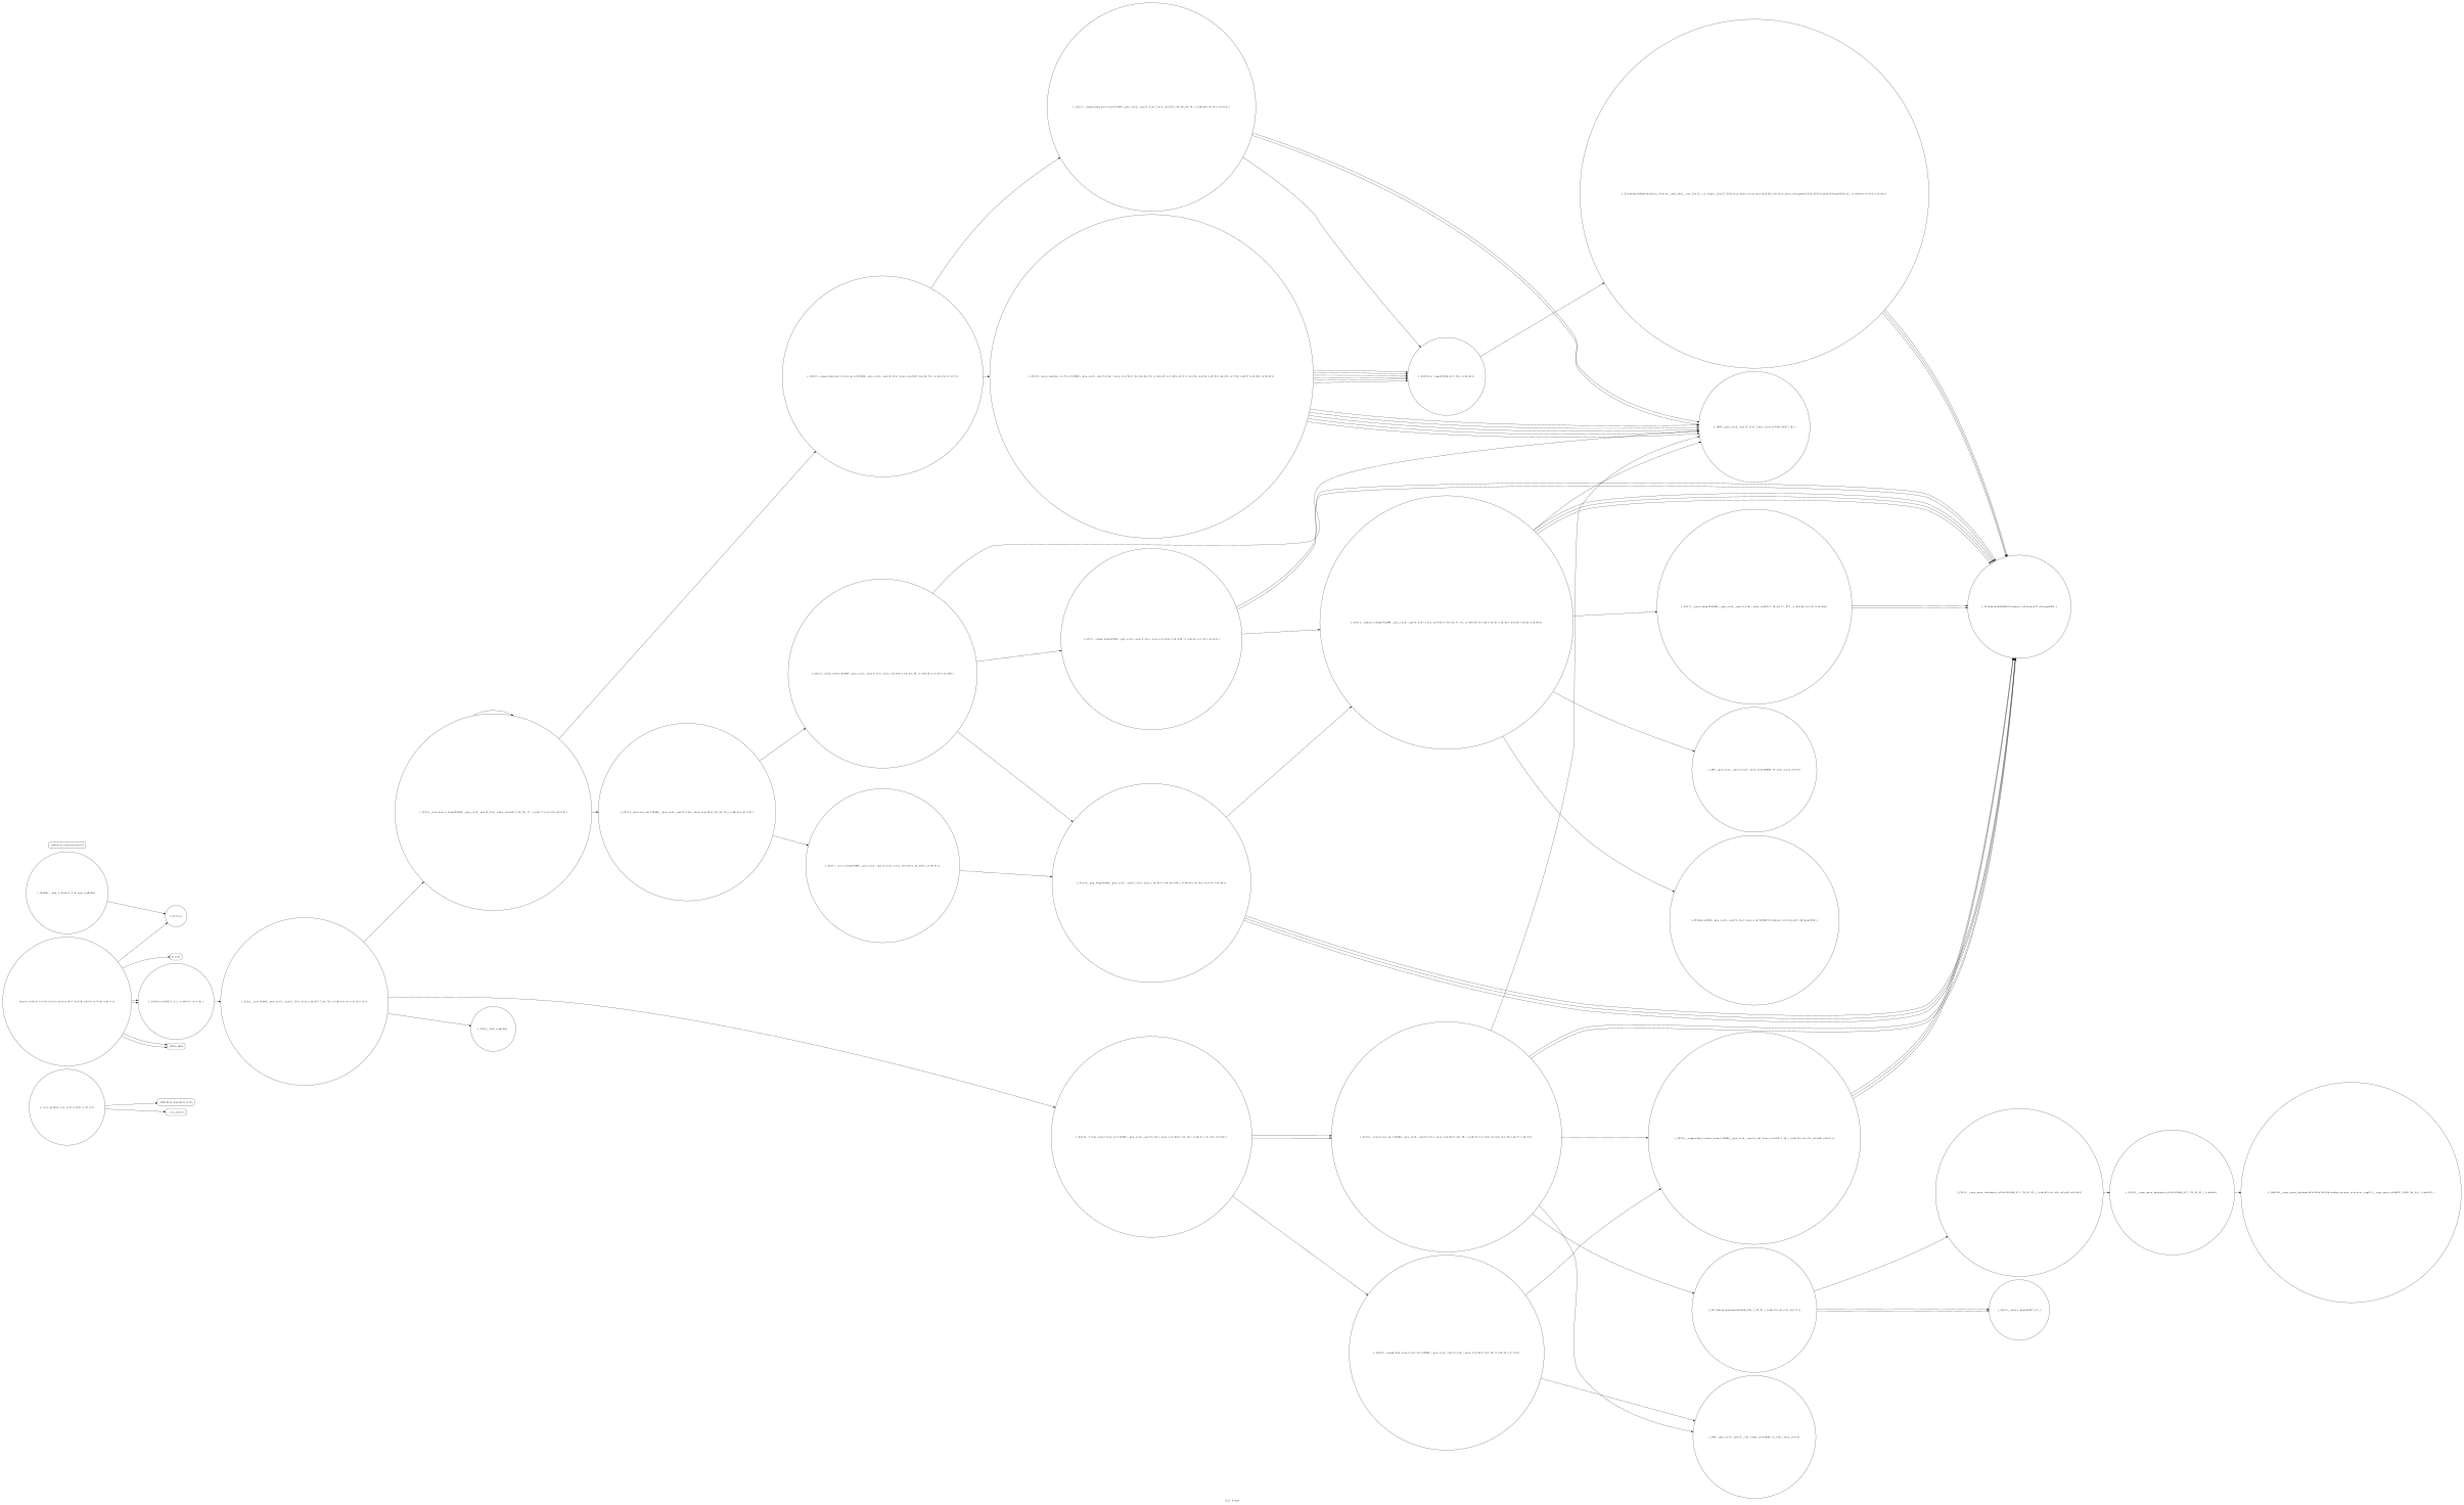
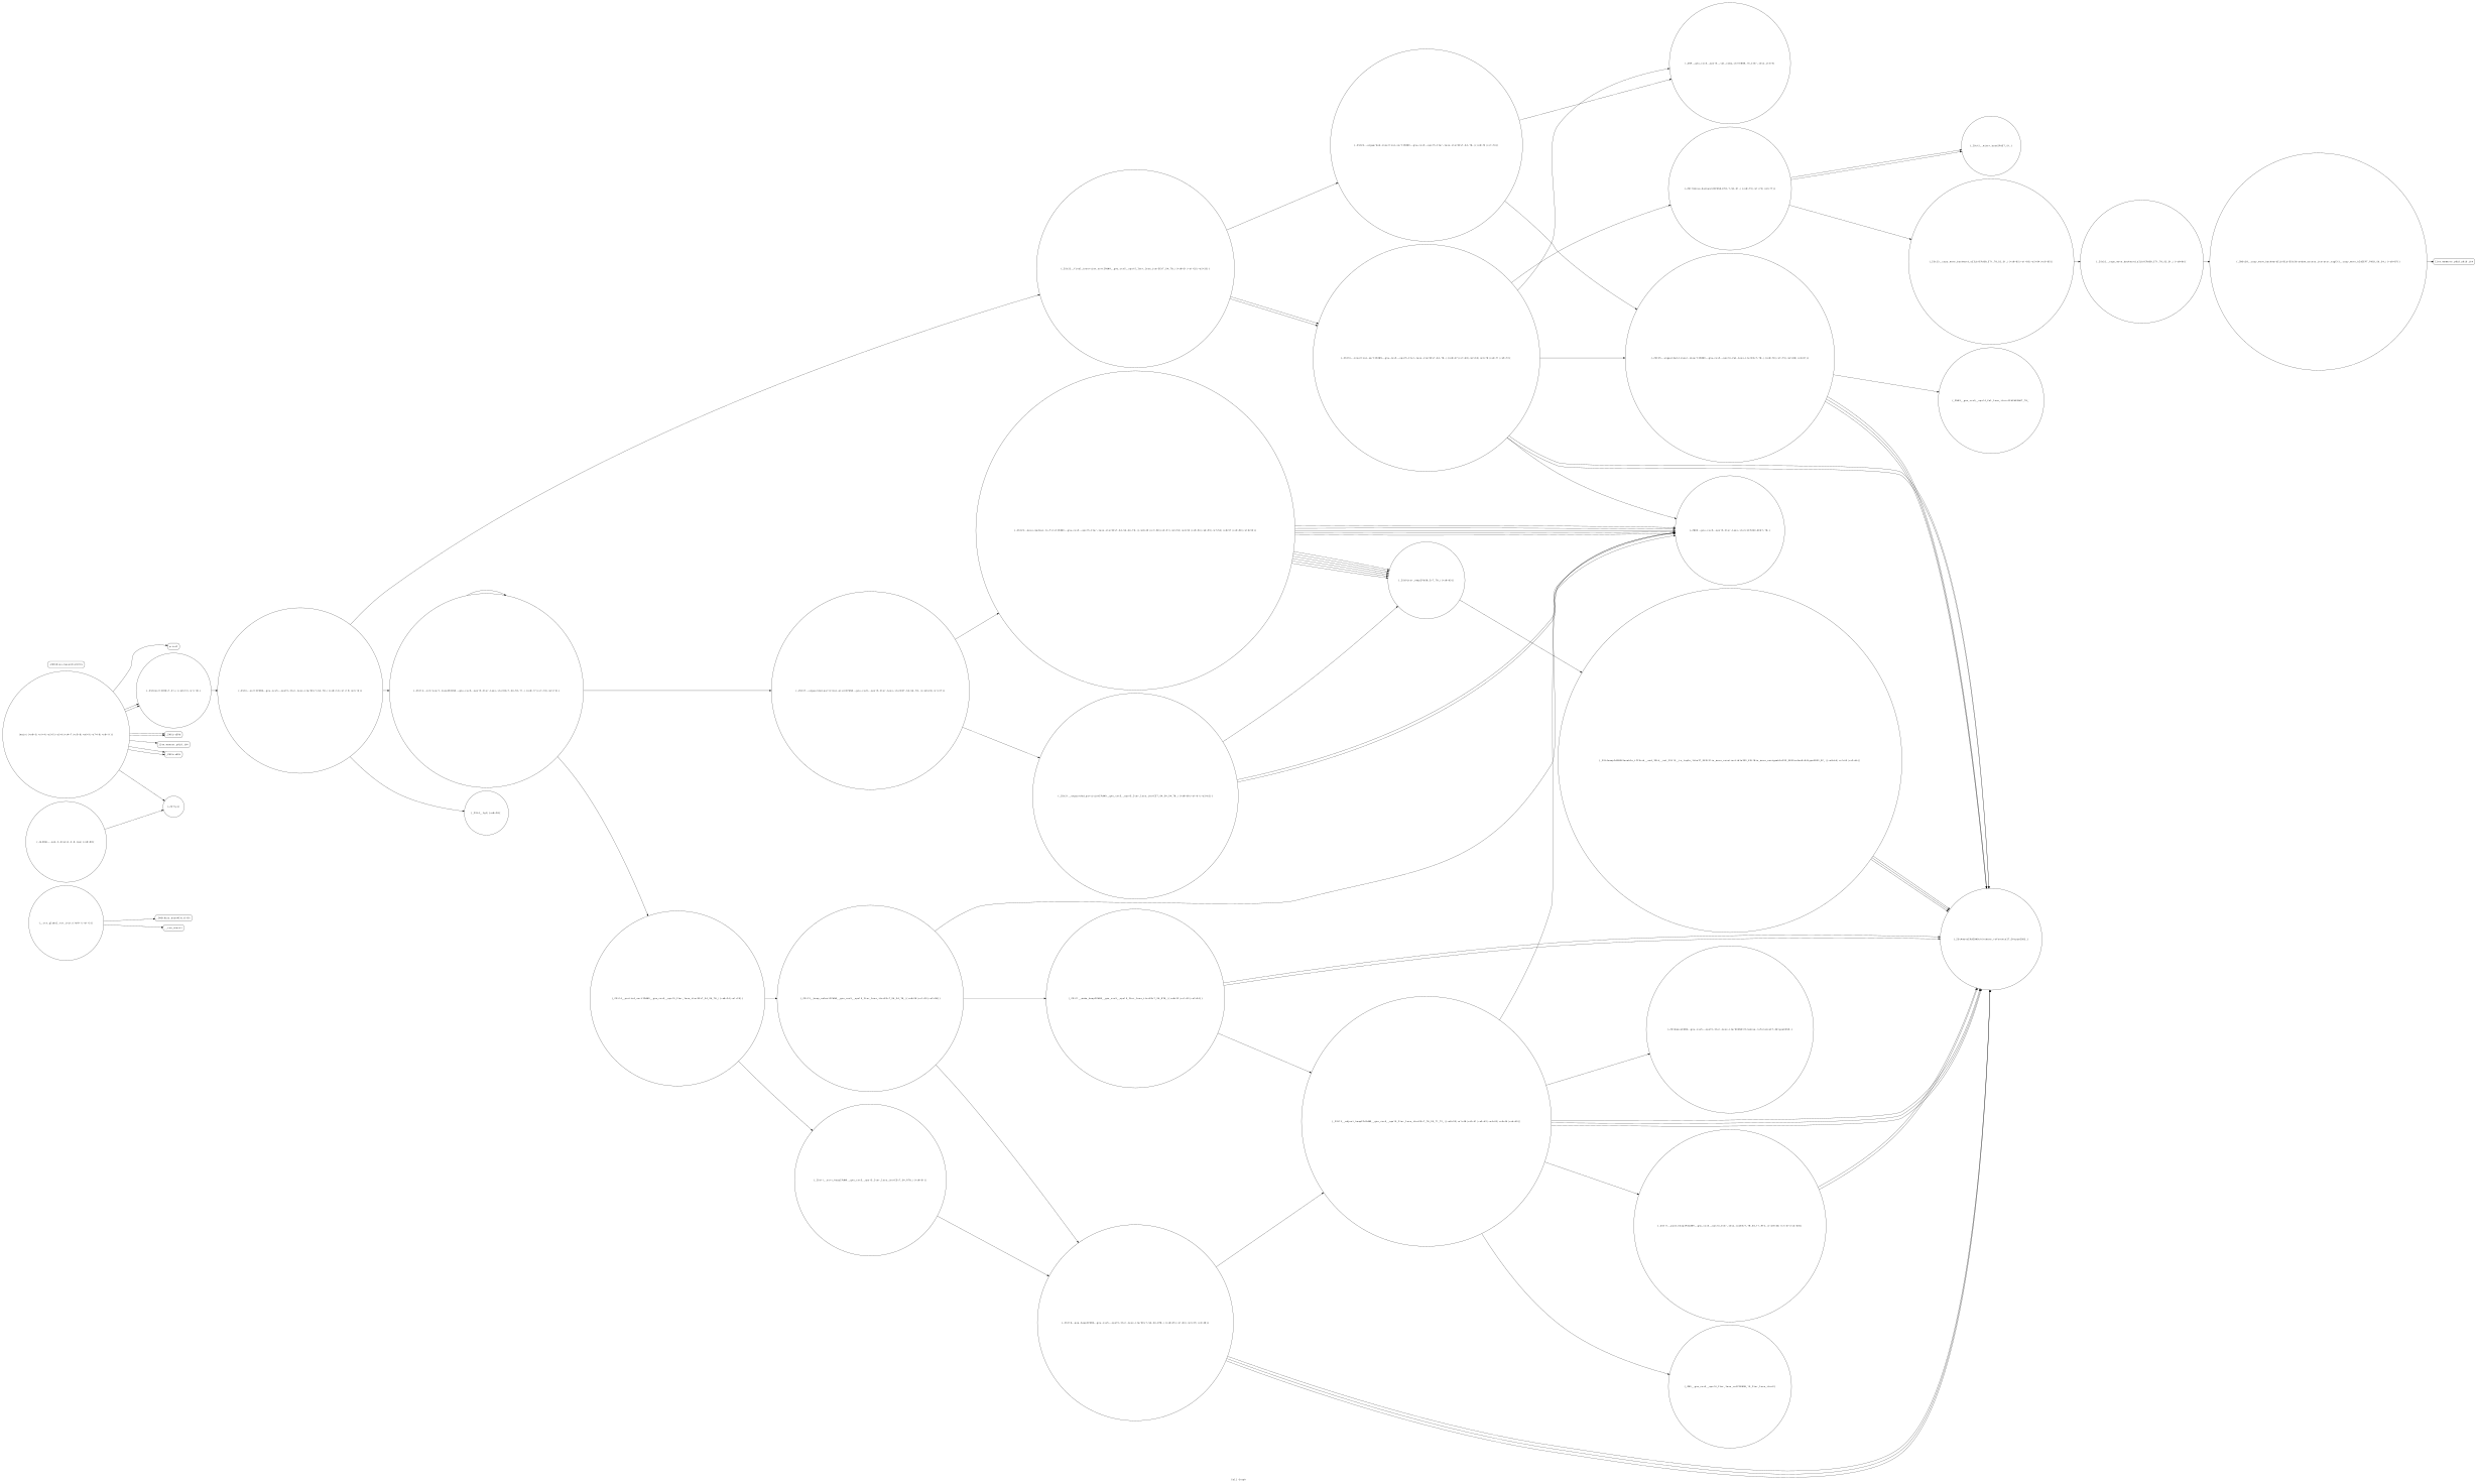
  digraph {
    fontname="Roboto Mono"
    label="Call Graph"
    rankdir=LR
    node [fontname="Roboto Mono" shape=circle]
    edge [color=black fontname="Roboto Mono" tailport=s0]
    n1 [label="{__cxx_global_var_init|{<s0>1|<s1>2}}"]
    n2 [label="{_ZNSt8ios_base4InitC1Ev}" shape=Mrecord]
    n3 [label="{__cxa_atexit}" shape=Mrecord]
+   n4 [label="{_ZNK9__gnu_cxx5__ops14_Val_less_iterclIdPdEEbRT_T0_}"]
    n5 [label="{_ZN9__gnu_cxx5__ops14_Iter_less_valC2ENS0_15_Iter_less_iterE}"]
+   n6 [label="{_ZNSirsERd}" shape=Mrecord]
    n7 [label="{_ZSt4__lgl|{<s0>20}}"]
    n8 [label="{_ZSt12__miter_baseIPdET_S1_}"]
    n9 [label="{_ZNK9__gnu_cxx5__ops15_Iter_less_iterclIPdS3_EEbT_T0_}"]
    n10 [label="{_ZNSt8ios_base4InitD1Ev}" shape=Mrecord]
+   n11 [label="{llvm.memset.p0i8.i64}" shape=Mrecord]
    n12 [label="{_ZSt26__unguarded_insertion_sortIPdN9__gnu_cxx5__ops15_Iter_less_iterEEvT_S4_T0_|{<s0>73|<s1>74}}"]
    n13 [label="{_ZN9__gnu_cxx5__ops15__val_comp_iterENS0_15_Iter_less_iterE}"]
    n14 [label="{_ZSt25__unguarded_linear_insertIPdN9__gnu_cxx5__ops14_Val_less_iterEEvT_T0_|{<s0>78|<s1>79|<s2>80|<s3>81}}"]
    n15 [label="{_ZSt4moveIRdEONSt16remove_referenceIT_E4typeEOS2_}"]
    n16 [label="{_ZSt14__partial_sortIPdN9__gnu_cxx5__ops15_Iter_less_iterEEvT_S4_S4_T0_|{<s0>24|<s1>25}}"]
    n17 [label="{_ZSt13__heap_selectIPdN9__gnu_cxx5__ops15_Iter_less_iterEEvT_S4_S4_T0_|{<s0>28|<s1>29|<s2>30}}"]
    n18 [label="{_ZSt11__sort_heapIPdN9__gnu_cxx5__ops15_Iter_less_iterEEvT_S4_RT0_|{<s0>31}}"]
    n19 [label="{_ZSt11__make_heapIPdN9__gnu_cxx5__ops15_Iter_less_iterEEvT_S4_RT0_|{<s0>32|<s1>33|<s2>34}}"]
    n20 [label="{_ZSt10__pop_heapIPdN9__gnu_cxx5__ops15_Iter_less_iterEEvT_S4_S4_RT0_|{<s0>35|<s1>36|<s2>37|<s3>38}}"]
    n21 [label="{_ZSt13__adjust_heapIPdldN9__gnu_cxx5__ops15_Iter_less_iterEEvT_T0_S5_T1_T2_|{<s0>39|<s1>40|<s2>41|<s3>42|<s4>43|<s5>44|<s6>45}}"]
    n22 [label="{_Z3Tryi}"]
    n23 [label="{_ZSt21__unguarded_partitionIPdN9__gnu_cxx5__ops15_Iter_less_iterEET_S4_S4_S4_T0_|{<s0>60|<s1>61|<s2>62}}"]
    n24 [label="{_ZSt9iter_swapIPdS0_EvT_T0_|{<s0>63}}"]
    n25 [label="{_ZSt4swapIdENSt9enable_ifIXsr6__and_ISt6__not_ISt15__is_tuple_likeIT_EESt21is_move_constructibleIS3_ESt18is_move_assignableIS3_EEE5valueEvE4typeERS3_SC_|{<s0>64|<s1>65|<s2>66}}"]
    n26 [label="{_ZSt6__sortIPdN9__gnu_cxx5__ops15_Iter_less_iterEEvT_S4_T0_|{<s0>14|<s1>15|<s2>16}}"]
    n27 [label="{_ZSt16__introsort_loopIPdlN9__gnu_cxx5__ops15_Iter_less_iterEEvT_S4_T0_T1_|{<s0>17|<s1>18|<s2>19}}"]
    n28 [label="{_ZSt22__final_insertion_sortIPdN9__gnu_cxx5__ops15_Iter_less_iterEEvT_S4_T0_|{<s0>21|<s1>22|<s2>23}}"]
    n29 [label="{_ZSt27__unguarded_partition_pivotIPdN9__gnu_cxx5__ops15_Iter_less_iterEET_S4_S4_T0_|{<s0>26|<s1>27}}"]
    n30 [label="{_ZSt16__insertion_sortIPdN9__gnu_cxx5__ops15_Iter_less_iterEEvT_S4_T0_|{<s0>67|<s1>68|<s2>69|<s3>70|<s4>71|<s5>72}}"]
    n31 [label="{_ZSt22__move_median_to_firstIPdN9__gnu_cxx5__ops15_Iter_less_iterEEvT_S4_S4_S4_T0_|{<s0>49|<s1>50|<s2>51|<s3>52|<s4>53|<s5>54|<s6>55|<s7>56|<s8>57|<s9>58|<s10>59}}"]
    n32 [label="{_ZSt13move_backwardIPdS0_ET0_T_S2_S1_|{<s0>75|<s1>76|<s2>77}}"]
    n33 [label="{_ZSt4moveIRN9__gnu_cxx5__ops15_Iter_less_iterEEONSt16remove_referenceIT_E4typeEOS5_}"]
    n34 [label="{_ZSt11__push_heapIPdldN9__gnu_cxx5__ops14_Iter_less_valEEvT_T0_S5_T1_RT2_|{<s0>46|<s1>47|<s2>48}}"]
+   n35 [label="{llvm.memmove.p0i8.p0i8.i64}" shape=Mrecord]
    n36 [label="{_ZNSirsERi}" shape=Mrecord]
    n37 [label="{_ZSt23__copy_move_backward_a2ILb1EPdS0_ET1_T0_S2_S1_|{<s0>82|<s1>83|<s2>84|<s3>85}}"]
    n38 [label="{_ZSt22__copy_move_backward_aILb1EPdS0_ET1_T0_S2_S1_|{<s0>86}}"]
    n39 [label="{_ZNSt20__copy_move_backwardILb1ELb1ESt26random_access_iterator_tagE13__copy_move_bIdEEPT_PKS3_S6_S4_|{<s0>87}}"]
    n40 [label="{_GLOBAL__sub_I_drazil_3_0.cpp|{<s0>88}}"]
    n41 [label="{_ZSt4sortIPdEvT_S1_|{<s0>12|<s1>13}}"]
    n42 [label="{printf}" shape=Mrecord]
    n43 [label="{main|{<s0>3|<s1>4|<s2>5|<s3>6|<s4>7|<s5>8|<s6>9|<s7>10|<s8>11}}"]
    n1 -> n2
    n1 -> n3 [tailport=s1]
    n12 -> n13
    n12 -> n14 [tailport=s1]
+   n14 -> n4 [tailport=s1]
    n14 -> n15
    n14 -> n15 [tailport=s2]
    n14 -> n15 [tailport=s3]
    n16 -> n17
    n16 -> n18 [tailport=s1]
    n17 -> n9 [tailport=s1]
    n17 -> n19
    n17 -> n20 [tailport=s2]
    n18 -> n20
    n19 -> n15
    n19 -> n15 [tailport=s1]
    n19 -> n21 [tailport=s2]
    n20 -> n15
    n20 -> n15 [tailport=s1]
    n20 -> n15 [tailport=s2]
    n20 -> n21 [tailport=s3]
    n21 -> n5 [tailport=s4]
    n21 -> n9
    n21 -> n15 [tailport=s1]
    n21 -> n15 [tailport=s2]
    n21 -> n15 [tailport=s5]
    n21 -> n33 [tailport=s3]
    n21 -> n34 [tailport=s6]
    n23 -> n9
    n23 -> n9 [tailport=s1]
    n23 -> n24 [tailport=s2]
    n24 -> n25
    n25 -> n15
    n25 -> n15 [tailport=s1]
    n25 -> n15 [tailport=s2]
    n26 -> n7
    n26 -> n27 [tailport=s1]
    n26 -> n28 [tailport=s2]
    n27 -> n16
    n27 -> n27 [tailport=s2]
    n27 -> n29 [tailport=s1]
    n28 -> n12 [tailport=s1]
    n28 -> n30
    n28 -> n30 [tailport=s2]
    n29 -> n23 [tailport=s1]
    n29 -> n31
    n30 -> n9
    n30 -> n13 [tailport=s4]
    n30 -> n14 [tailport=s5]
    n30 -> n15 [tailport=s1]
    n30 -> n15 [tailport=s3]
    n30 -> n32 [tailport=s2]
    n31 -> n9
    n31 -> n9 [tailport=s1]
    n31 -> n9 [tailport=s3]
    n31 -> n9 [tailport=s6]
    n31 -> n9 [tailport=s8]
    n31 -> n24 [tailport=s2]
    n31 -> n24 [tailport=s4]
    n31 -> n24 [tailport=s5]
    n31 -> n24 [tailport=s7]
    n31 -> n24 [tailport=s9]
    n31 -> n24 [tailport=s10]
    n32 -> n8
    n32 -> n8 [tailport=s1]
    n32 -> n37 [tailport=s2]
    n34 -> n15 [tailport=s1]
    n34 -> n15 [tailport=s2]
    n37 -> n38 [tailport=s3]
    n38 -> n39
+   n39 -> n35
    n40 -> n22
    n41 -> n26 [tailport=s1]
+   n43 -> n6 [tailport=s2]
+   n43 -> n6 [tailport=s3]
+   n43 -> n11 [tailport=s6]
    n43 -> n22 [tailport=s7]
    n43 -> n36
    n43 -> n36 [tailport=s1]
    n43 -> n41 [tailport=s4]
    n43 -> n41 [tailport=s5]
    n43 -> n42 [tailport=s8]
  }
